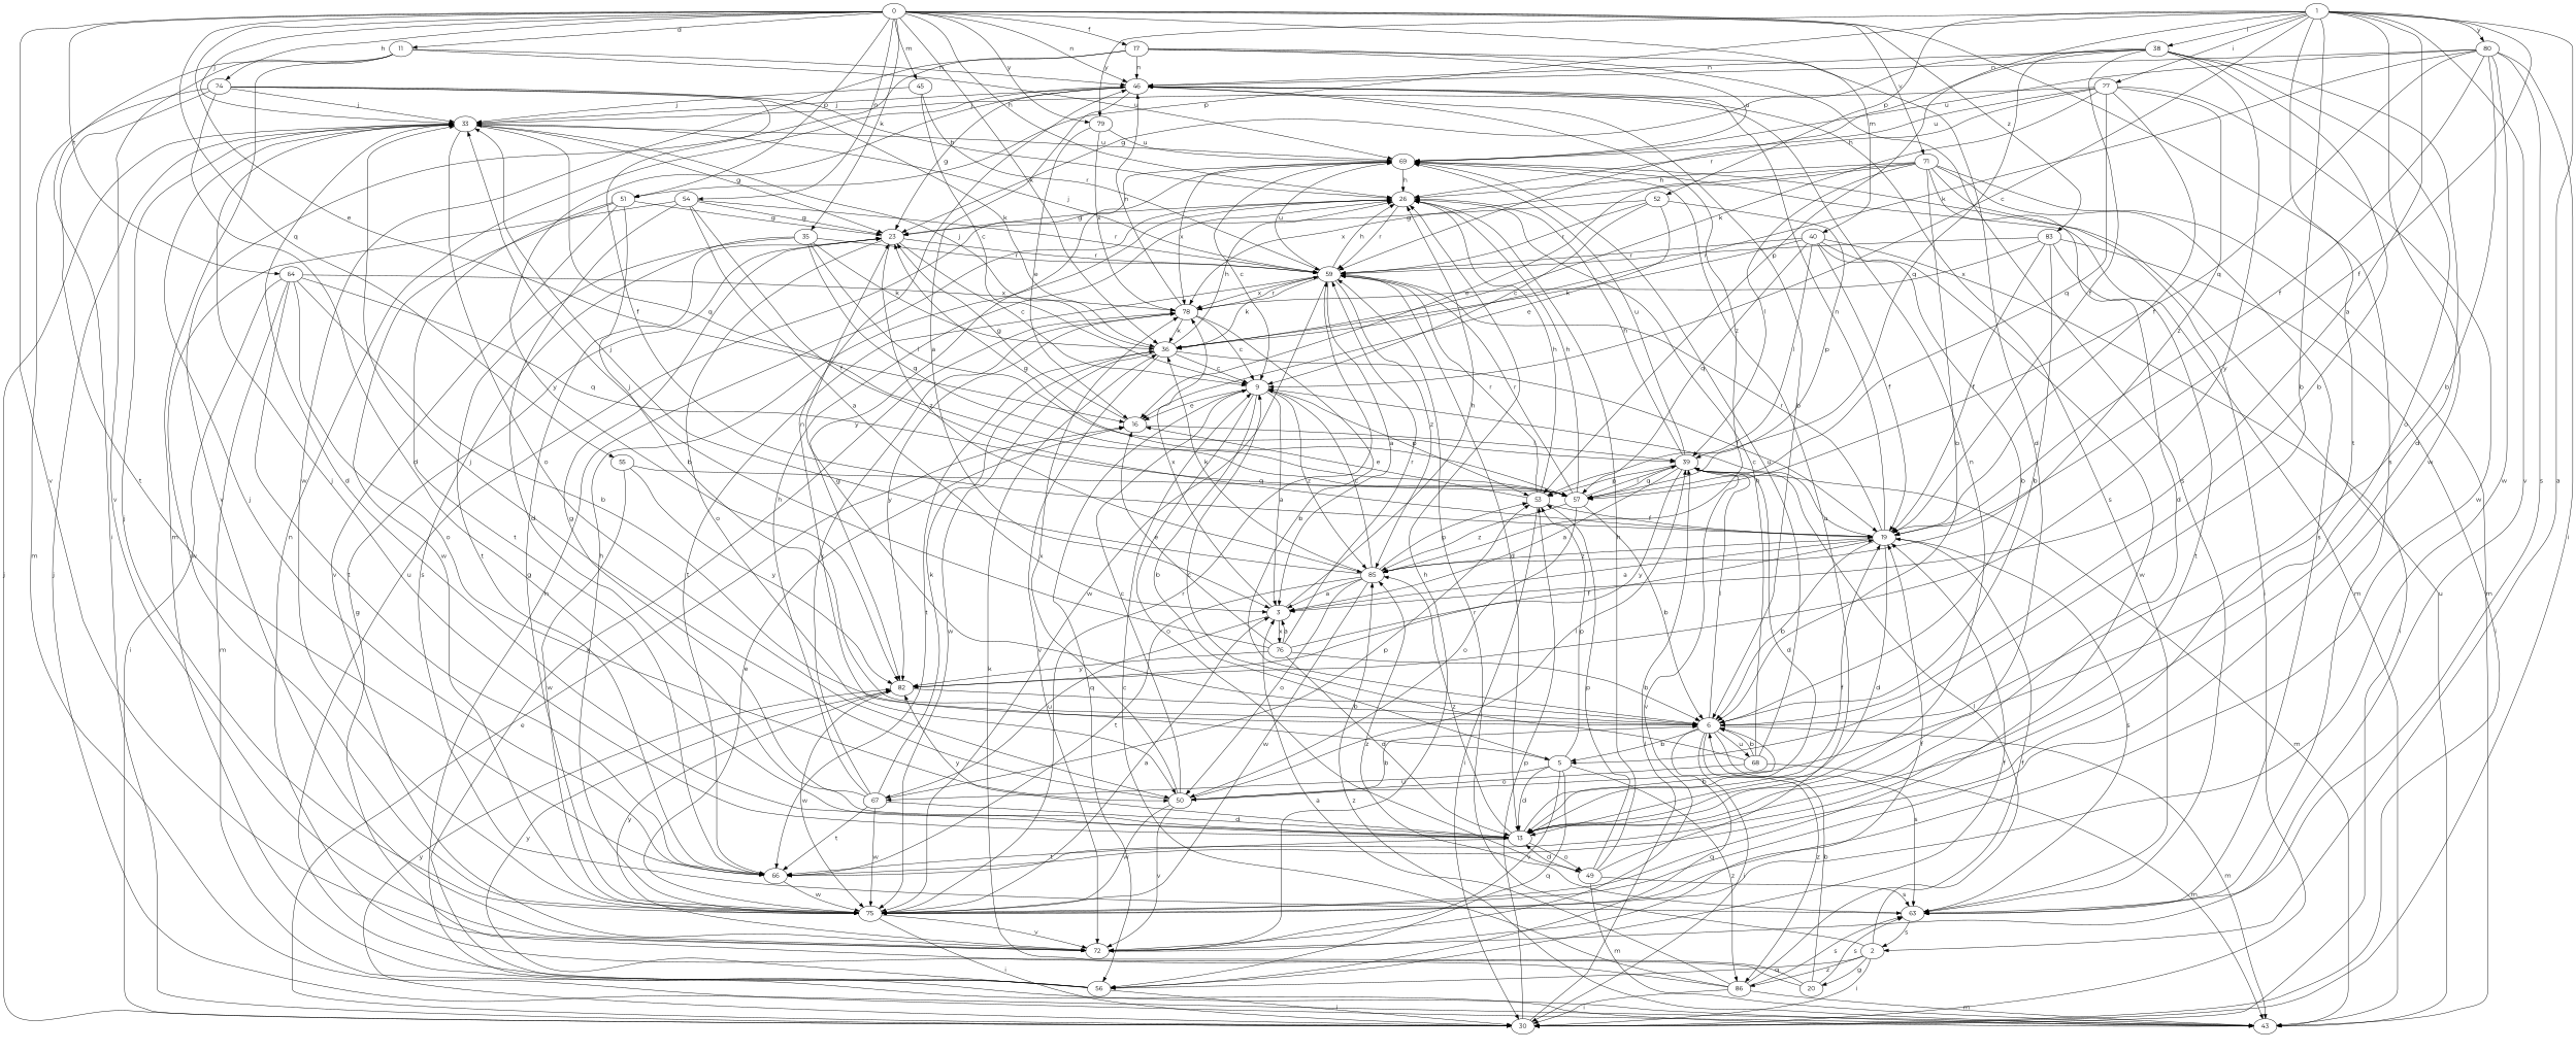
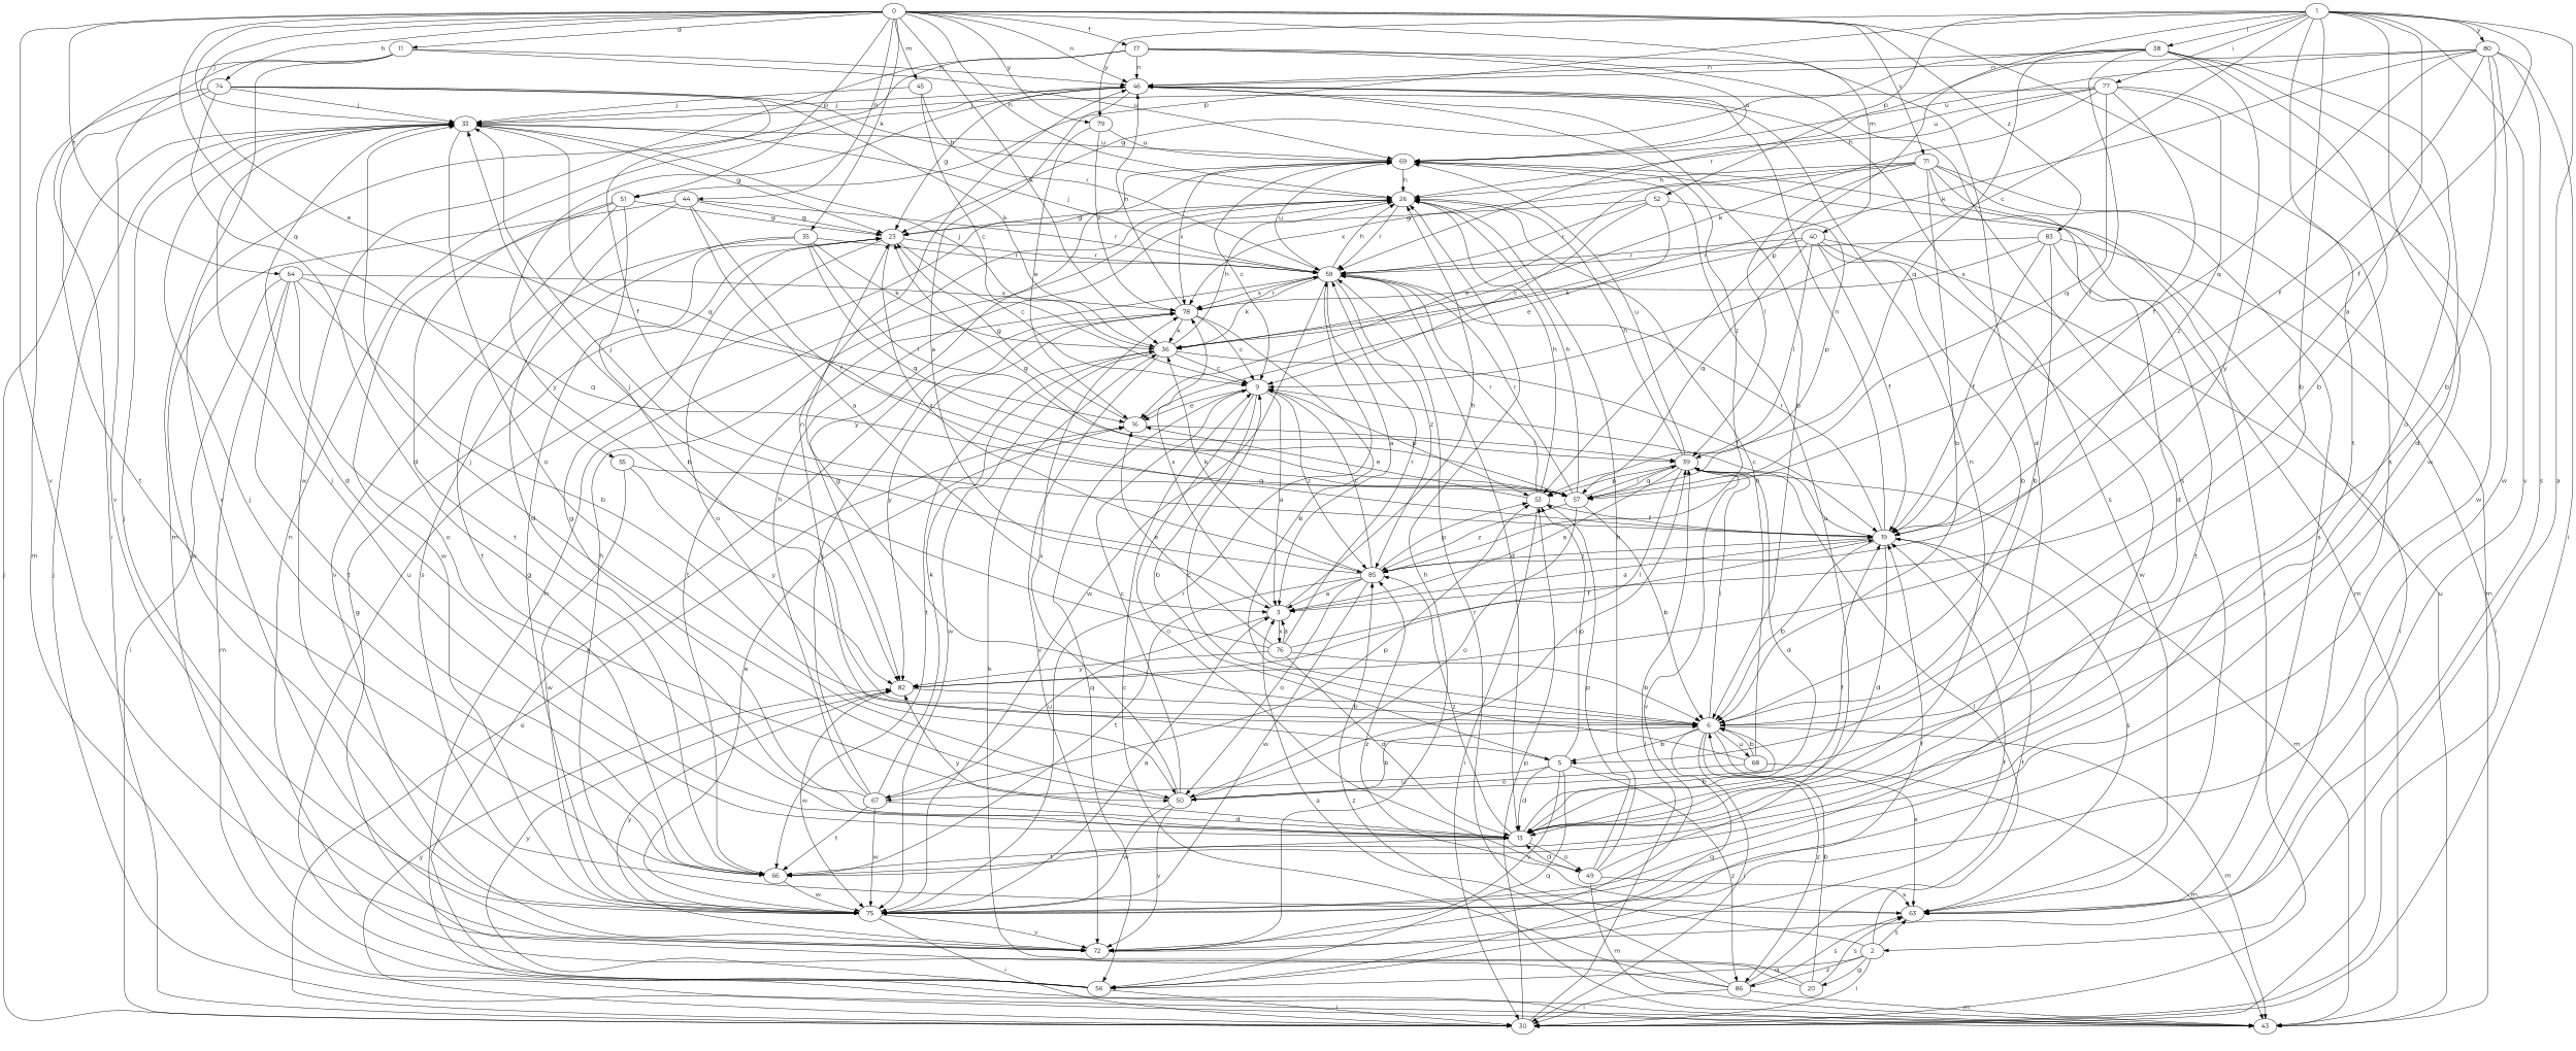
  strict digraph {
    fontname=Montserrat
    node [fontname=Montserrat]
    edge [fontname=Montserrat]
    0
    11
    16
    17
    24
    26
    33
    35
    36
    40
    n11 [label=45]
-   44 [label=54]
+   44
    46
    51
    55
    63
    64
    71
    72
    79
    83
    30
    43
    69
    39
    23
    75
    13
    19
    66
    59
    50
    57
    9
    6
    3
    85
    82
    78
    1
    2
    5
    27
    38
    52
    53
    80
    20
    56
    n50 [label=86]
    67
    76
    49
    68
    0 -> 11 [label=d]
    0 -> 16 [label=e]
    0 -> 17 [label=f]
    0 -> 24 [label=h]
    0 -> 26 [label=h]
    0 -> 33 [label=j]
    0 -> 35 [label=k]
    0 -> 36 [label=k]
    0 -> 40 [label=m]
    0 -> n11 [label=m]
    0 -> 44 [label=n]
    0 -> 46 [label=n]
    0 -> 51 [label=p]
    0 -> 55 [label=q]
    0 -> 63 [label=s]
    0 -> 64 [label=t]
    0 -> 71 [label=v]
    0 -> 72 [label=v]
    0 -> 79 [label=y]
    0 -> 83 [label=z]
    11 -> 46 [label=n]
    11 -> 72 [label=v]
    11 -> 30 [label=i]
    11 -> 43 [label=m]
    11 -> 69 [label=u]
    16 -> 39 [label=l]
    16 -> 23 [label=g]
    17 -> 46 [label=n]
    17 -> 63 [label=s]
    17 -> 72 [label=v]
    17 -> 69 [label=u]
    17 -> 75 [label=w]
    17 -> 13 [label=d]
    24 -> 26 [label=h]
    24 -> 33 [label=j]
    24 -> 36 [label=k]
    24 -> 43 [label=m]
    24 -> 13 [label=d]
    24 -> 19 [label=f]
    24 -> 66 [label=t]
    26 -> 23 [label=g]
    26 -> 59 [label=r]
    33 -> 69 [label=u]
    33 -> 23 [label=g]
    33 -> 13 [label=d]
    33 -> 50 [label=o]
    33 -> 57 [label=q]
    35 -> 36 [label=k]
    35 -> 63 [label=s]
    35 -> 39 [label=l]
    35 -> 66 [label=t]
    35 -> 59 [label=r]
    35 -> 57 [label=q]
    36 -> 26 [label=h]
    36 -> 33 [label=j]
    36 -> 72 [label=v]
    36 -> 75 [label=w]
    36 -> 19 [label=f]
    36 -> 66 [label=t]
    36 -> 9 [label=c]
    40 -> 36 [label=k]
    40 -> 30 [label=i]
    40 -> 39 [label=l]
    40 -> 75 [label=w]
    40 -> 19 [label=f]
    40 -> 59 [label=r]
    40 -> 57 [label=q]
    40 -> 6 [label=b]
    n11 -> 33 [label=j]
    n11 -> 59 [label=r]
    n11 -> 9 [label=c]
    44 -> 23 [label=g]
    44 -> 75 [label=w]
    44 -> 13 [label=d]
    44 -> 19 [label=f]
    44 -> 59 [label=r]
    44 -> 3 [label=a]
    46 -> 33 [label=j]
    46 -> 63 [label=s]
    46 -> 23 [label=g]
    46 -> 6 [label=b]
    46 -> 3 [label=a]
    46 -> 85 [label=z]
    46 -> 82 [label=y]
    51 -> 72 [label=v]
    51 -> 23 [label=g]
    51 -> 75 [label=w]
    51 -> 66 [label=t]
    51 -> 6 [label=b]
    55 -> 75 [label=w]
    55 -> 57 [label=q]
    55 -> 82 [label=y]
    63 -> 85 [label=z]
    64 -> 30 [label=i]
    64 -> 43 [label=m]
    64 -> 66 [label=t]
    64 -> 50 [label=o]
    64 -> 57 [label=q]
    64 -> 6 [label=b]
    64 -> 78 [label=x]
    71 -> 16 [label=e]
    71 -> 26 [label=h]
    71 -> 63 [label=s]
    71 -> 30 [label=i]
    71 -> 43 [label=m]
    71 -> 39 [label=l]
    71 -> 13 [label=d]
    71 -> 6 [label=b]
    71 -> 78 [label=x]
    72 -> 26 [label=h]
    72 -> 19 [label=f]
    72 -> 82 [label=y]
    79 -> 16 [label=e]
    79 -> 69 [label=u]
    79 -> 78 [label=x]
    83 -> 30 [label=i]
    83 -> 19 [label=f]
    83 -> 66 [label=t]
    83 -> 59 [label=r]
    83 -> 6 [label=b]
    83 -> 78 [label=x]
    30 -> 16 [label=e]
    30 -> 33 [label=j]
    30 -> 39 [label=l]
    30 -> 82 [label=y]
    30 -> 53 [label=p]
    43 -> 33 [label=j]
    43 -> 69 [label=u]
    43 -> 85 [label=z]
    69 -> 26 [label=h]
    69 -> 43 [label=m]
    69 -> 9 [label=c]
    69 -> 82 [label=y]
    69 -> 78 [label=x]
    39 -> 26 [label=h]
    39 -> 72 [label=v]
    39 -> 43 [label=m]
    39 -> 69 [label=u]
    39 -> 13 [label=d]
    39 -> 57 [label=q]
    39 -> 3 [label=a]
-   39 -> 82 [label=y]
+   39 -> 82 [label=l]
    39 -> 53 [label=p]
    23 -> 59 [label=r]
    23 -> 50 [label=o]
    23 -> 9 [label=c]
    23 -> 85 [label=z]
    75 -> 16 [label=e]
    75 -> 26 [label=h]
    75 -> 33 [label=j]
    75 -> 72 [label=v]
    75 -> 30 [label=i]
    75 -> 23 [label=g]
    75 -> 59 [label=r]
    75 -> 3 [label=a]
    13 -> 33 [label=j]
    13 -> 46 [label=n]
    13 -> 19 [label=f]
    13 -> 66 [label=t]
    13 -> 6 [label=b]
    13 -> 85 [label=z]
    13 -> 82 [label=y]
    13 -> 49 [label=o]
    19 -> 46 [label=n]
    19 -> 63 [label=s]
    19 -> 13 [label=d]
    19 -> 59 [label=r]
    19 -> 9 [label=c]
    19 -> 6 [label=b]
    19 -> 3 [label=a]
    19 -> 85 [label=z]
    66 -> 33 [label=j]
    66 -> 75 [label=w]
    59 -> 26 [label=h]
    59 -> 33 [label=j]
    59 -> 36 [label=k]
    59 -> 69 [label=u]
    59 -> 75 [label=w]
    59 -> 13 [label=d]
    59 -> 66 [label=t]
    59 -> 3 [label=a]
    59 -> 85 [label=z]
    59 -> 78 [label=x]
    50 -> 33 [label=j]
    50 -> 72 [label=v]
    50 -> 39 [label=l]
    50 -> 75 [label=w]
    50 -> 9 [label=c]
    50 -> 6 [label=b]
    50 -> 78 [label=x]
    57 -> 26 [label=h]
    57 -> 39 [label=l]
    57 -> 23 [label=g]
    57 -> 59 [label=r]
    57 -> 50 [label=o]
    57 -> 6 [label=b]
    57 -> 85 [label=z]
    9 -> 16 [label=e]
    9 -> 3 [label=a]
    9 -> 85 [label=z]
    9 -> 5 [label=b]
    9 -> 53 [label=p]
    9 -> 56 [label=q]
    9 -> 49 [label=o]
    6 -> 63 [label=s]
    6 -> 30 [label=i]
    6 -> 43 [label=m]
    6 -> 39 [label=l]
    6 -> 23 [label=g]
    6 -> 5 [label=b]
    6 -> 56 [label=q]
    6 -> n50 [label=z]
    6 -> 68 [label=u]
    3 -> 26 [label=h]
    3 -> 78 [label=x]
    3 -> 67 [label=u]
    3 -> 76 [label=x]
    85 -> 33 [label=j]
    85 -> 36 [label=k]
    85 -> 75 [label=w]
    85 -> 66 [label=t]
    85 -> 50 [label=o]
    85 -> 9 [label=c]
    85 -> 3 [label=a]
    85 -> 53 [label=p]
    82 -> 75 [label=w]
    82 -> 6 [label=b]
    78 -> 36 [label=k]
    78 -> 46 [label=n]
    78 -> 59 [label=r]
    78 -> 9 [label=c]
    78 -> 6 [label=b]
    78 -> 82 [label=y]
    1 -> 51 [label=p]
    1 -> 72 [label=v]
    1 -> 79 [label=y]
    1 -> 75 [label=w]
    1 -> 19 [label=f]
    1 -> 66 [label=t]
    1 -> 9 [label=c]
    1 -> 3 [label=a]
    1 -> 2 [label=a]
    1 -> 5 [label=b]
    1 -> 27 [label=i]
    1 -> 38 [label=l]
    1 -> 52 [label=p]
    1 -> 53 [label=p]
    1 -> 80 [label=y]
-   63 -> 2 [label=s]
+   2 -> 63 [label=s]
    2 -> 30 [label=i]
    2 -> 39 [label=l]
    2 -> 59 [label=r]
    2 -> 20 [label=g]
    2 -> 56 [label=q]
    2 -> n50 [label=z]
    5 -> 46 [label=n]
    5 -> 72 [label=v]
    5 -> 13 [label=d]
    5 -> 53 [label=p]
    5 -> 56 [label=q]
    5 -> n50 [label=z]
    5 -> 67 [label=u]
    27 -> 26 [label=h]
    27 -> 33 [label=j]
    27 -> 36 [label=k]
    27 -> 69 [label=u]
    27 -> 75 [label=w]
    27 -> 19 [label=f]
    27 -> 57 [label=q]
    27 -> 85 [label=z]
    38 -> 46 [label=n]
    38 -> 23 [label=g]
    38 -> 13 [label=d]
    38 -> 19 [label=f]
    38 -> 59 [label=r]
    38 -> 50 [label=o]
    38 -> 57 [label=q]
    38 -> 6 [label=b]
    38 -> 82 [label=y]
    52 -> 16 [label=e]
    52 -> 23 [label=g]
    52 -> 59 [label=r]
    52 -> 9 [label=c]
    52 -> 53 [label=p]
    53 -> 16 [label=e]
    53 -> 26 [label=h]
    53 -> 30 [label=i]
    53 -> 19 [label=f]
    53 -> 59 [label=r]
    80 -> 36 [label=k]
    80 -> 46 [label=n]
    80 -> 63 [label=s]
    80 -> 30 [label=i]
    80 -> 69 [label=u]
    80 -> 75 [label=w]
    80 -> 19 [label=f]
    80 -> 57 [label=q]
    80 -> 6 [label=b]
    20 -> 36 [label=k]
    20 -> 46 [label=n]
    20 -> 63 [label=s]
    20 -> 6 [label=b]
    56 -> 26 [label=h]
    56 -> 30 [label=i]
    56 -> 69 [label=u]
    56 -> 19 [label=f]
    56 -> 82 [label=y]
    56 -> 78 [label=x]
    n50 -> 63 [label=s]
    n50 -> 30 [label=i]
    n50 -> 43 [label=m]
    n50 -> 23 [label=g]
    n50 -> 19 [label=f]
    n50 -> 9 [label=c]
    n50 -> 3 [label=a]
    67 -> 26 [label=h]
    67 -> 36 [label=k]
    67 -> 23 [label=g]
    67 -> 75 [label=w]
    67 -> 13 [label=d]
    67 -> 66 [label=t]
    67 -> 78 [label=x]
    67 -> 53 [label=p]
    76 -> 16 [label=e]
    76 -> 33 [label=j]
    76 -> 13 [label=d]
    76 -> 19 [label=f]
    76 -> 59 [label=r]
    76 -> 6 [label=b]
    76 -> 3 [label=a]
    76 -> 82 [label=y]
    49 -> 26 [label=h]
    49 -> 63 [label=s]
    49 -> 43 [label=m]
    49 -> 69 [label=u]
    49 -> 13 [label=d]
    49 -> 53 [label=p]
    68 -> 26 [label=h]
    68 -> 43 [label=m]
-   68 -> 69 [label=u]
    68 -> 50 [label=o]
    68 -> 9 [label=c]
    68 -> 6 [label=b]
  }
